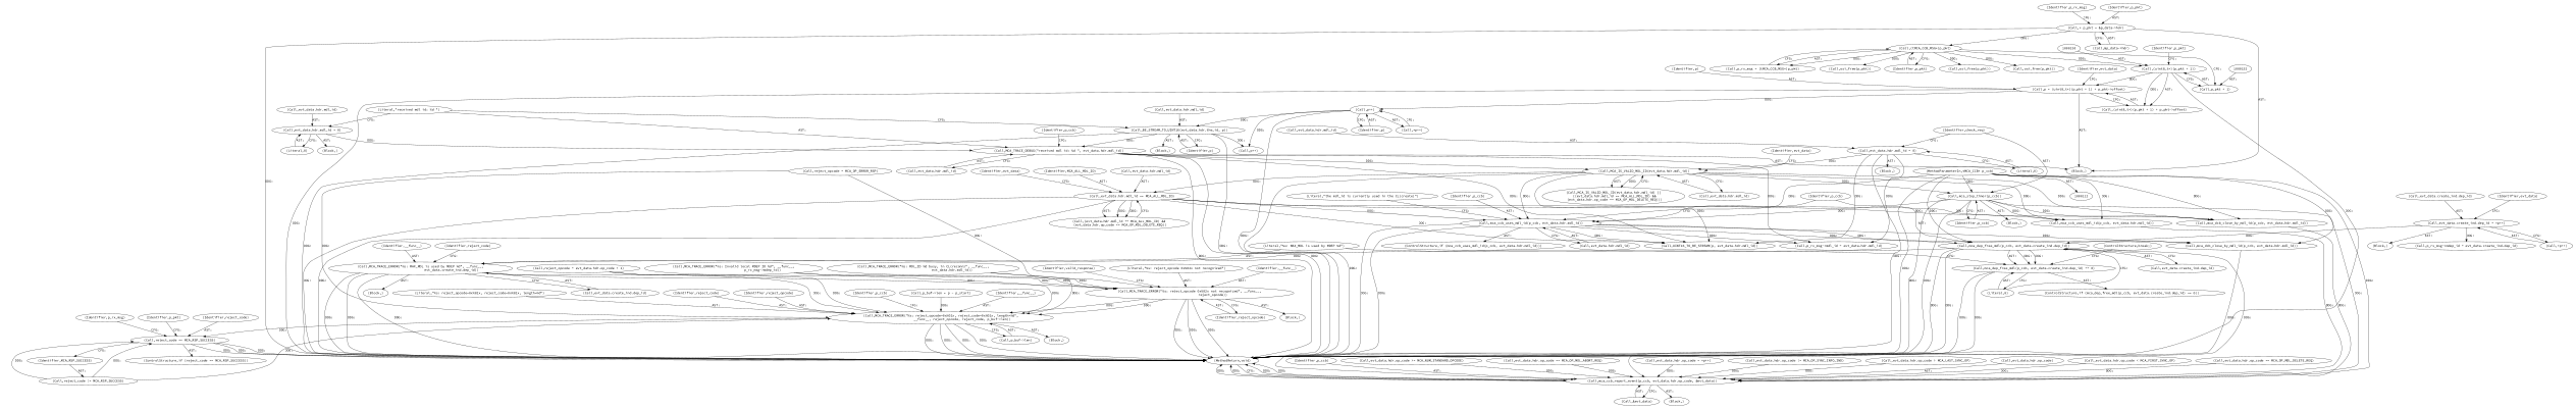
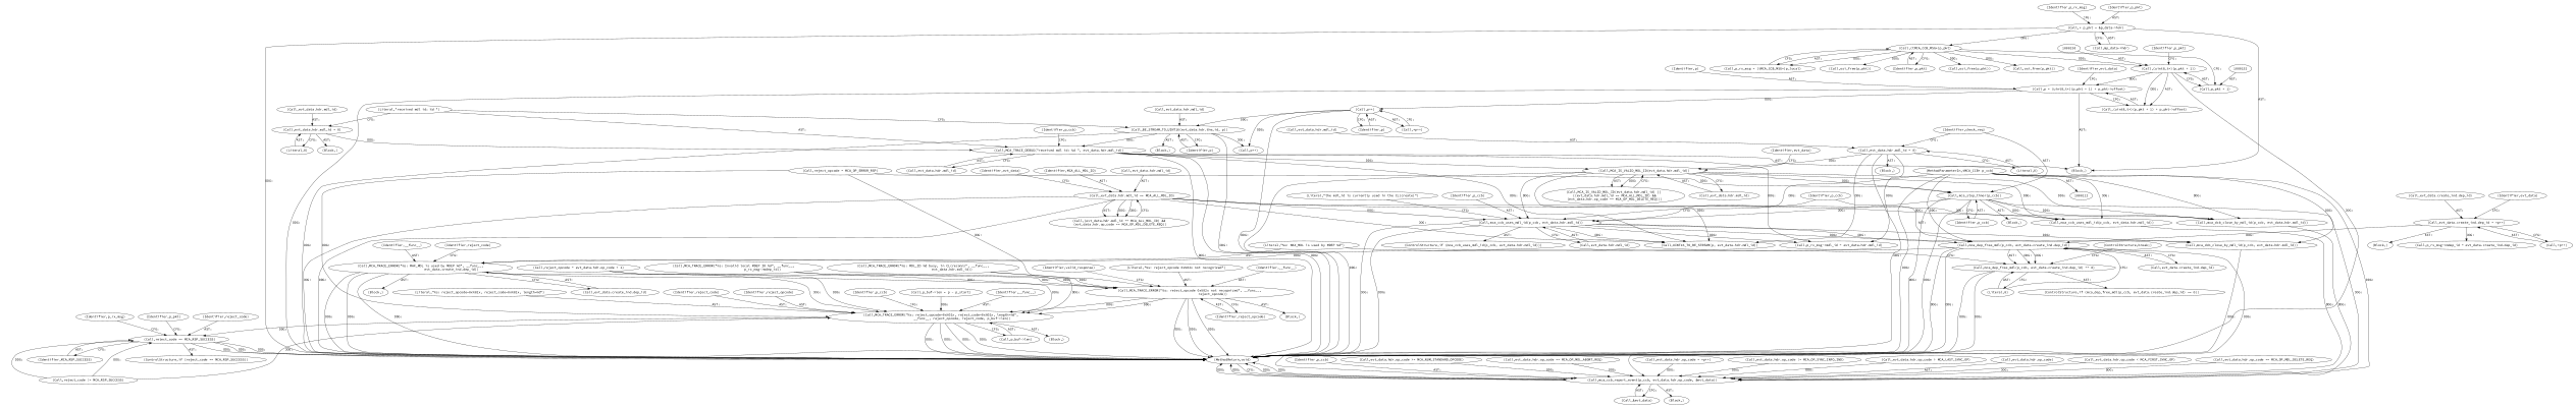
  digraph {
    fontname="Source Code Pro"
    node [fontname="Source Code Pro"]
    edge [fontname="Source Code Pro"]
    n1 [label="(Call,mca_dep_free_mdl(p_ccb, evt_data.create_ind.dep_id))"]
    n2 [label="(Call,mca_dep_free_mdl(p_ccb, evt_data.create_ind.dep_id) == 0)"]
    n3 [label="(Call,MCA_TRACE_ERROR(\"%s: MAX_MDL is used by MDEP %d\", __func__,\n                                evt_data.create_ind.dep_id))"]
    n4 [label="(Call,mca_ccb_report_event(p_ccb, evt_data.hdr.op_code, &evt_data))"]
    n5 [label="(Call,evt_data.create_ind.dep_id)"]
    n6 [label="(MethodReturn,void)"]
    n7 [label="(Literal,0)"]
    n8 [label="(ControlStructure,if (mca_dep_free_mdl(p_ccb, evt_data.create_ind.dep_id) == 0))"]
    n9 [label="(Call,MCA_TRACE_ERROR(\"%s: reject_opcode 0x%02x not recognized\", __func__,\n                        reject_opcode))"]
    n10 [label="(Call,MCA_TRACE_ERROR(\"%s: reject_opcode=0x%02x, reject_code=0x%02x, length=%d\",\n                      __func__, reject_opcode, reject_code, p_buf->len))"]
    n11 [label="(Block,)"]
    n12 [label="(Call,evt_data.create_ind.dep_id)"]
    n13 [label="(Call,&evt_data)"]
    n14 [label="(Block,)"]
    n15 [label="(Call,mca_ccb_uses_mdl_id(p_ccb, evt_data.hdr.mdl_id))"]
    n16 [label="(Call,mca_dcb_close_by_mdl_id(p_ccb, evt_data.hdr.mdl_id))"]
    n17 [label="(Call,UINT16_TO_BE_STREAM(p, evt_data.hdr.mdl_id))"]
    n18 [label="(ControlStructure,if (mca_ccb_uses_mdl_id(p_ccb, evt_data.hdr.mdl_id)))"]
    n19 [label="(Call,evt_data.hdr.mdl_id)"]
    n20 [label="(Call,p_rx_msg->mdl_id = evt_data.hdr.mdl_id)"]
    n21 [label="(Call,mca_stop_timer(p_ccb))"]
    n22 [label="(Identifier,p_ccb)"]
    n23 [label="(Block,)"]
    n24 [label="(Call,mca_ccb_uses_mdl_id(p_ccb, evt_data.hdr.mdl_id))"]
    n25 [label="(Call,mca_dcb_close_by_mdl_id(p_ccb, evt_data.hdr.mdl_id))"]
    n26 [label="(MethodParameterIn,tMCA_CCB* p_ccb)"]
    1000112
    n28 [label="(Call,MCA_IS_VALID_MDL_ID(evt_data.hdr.mdl_id))"]
    n29 [label="(Call,evt_data.hdr.mdl_id == MCA_ALL_MDL_ID)"]
    n30 [label="(Call,MCA_IS_VALID_MDL_ID(evt_data.hdr.mdl_id) ||\n ((evt_data.hdr.mdl_id == MCA_ALL_MDL_ID) &&\n (evt_data.hdr.op_code == MCA_OP_MDL_DELETE_REQ)))"]
    n31 [label="(Call,evt_data.hdr.mdl_id)"]
    n32 [label="(Call,(evt_data.hdr.mdl_id == MCA_ALL_MDL_ID) &&\n (evt_data.hdr.op_code == MCA_OP_MDL_DELETE_REQ))"]
    n33 [label="(Call,evt_data.hdr.mdl_id = 0)"]
    n34 [label="(Literal,0)"]
    n35 [label="(Block,)"]
    n36 [label="(Call,MCA_TRACE_DEBUG(\"received mdl id: %d \", evt_data.hdr.mdl_id))"]
    n37 [label="(Call,evt_data.hdr.mdl_id)"]
    n38 [label="(Block,)"]
    n39 [label="(Call,BE_STREAM_TO_UINT16(evt_data.hdr.the_id, p))"]
    n40 [label="(Call,p++)"]
    n41 [label="(Block,)"]
    n42 [label="(Identifier,p)"]
    n43 [label="(Call,p++)"]
    n44 [label="(Identifier,p)"]
    n45 [label="(Call,*p++)"]
    n46 [label="(Call,p = (uint8_t*)(p_pkt + 1) + p_pkt->offset)"]
    n47 [label="(Call,(uint8_t*)(p_pkt + 1) + p_pkt->offset)"]
    n48 [label="(Call,(uint8_t*)(p_pkt + 1))"]
    n49 [label="(Call,p_pkt + 1)"]
    n50 [label="(Call,(tMCA_CCB_MSG*)p_pkt)"]
    n51 [label="(Call,osi_free(p_pkt))"]
-   n52 [label="(Call,p_rx_msg = (tMCA_CCB_MSG*)p_pkt)"]
+   n52 [label="(Call,p_rx_msg = (tMCA_CCB_MSG*)p_local)"]
    n53 [label="(Call,osi_free(p_pkt))"]
    n54 [label="(Identifier,p_pkt)"]
    n55 [label="(Call,osi_free(p_pkt))"]
    n56 [label="(Call,* p_pkt = &p_data->hdr)"]
    n57 [label="(Call,&p_data->hdr)"]
    n58 [label="(Call,evt_data.hdr.mdl_id = 0)"]
    n59 [label="(Literal,0)"]
    n60 [label="(Block,)"]
    n61 [label="(Identifier,MCA_ALL_MDL_ID)"]
    n62 [label="(Call,evt_data.create_ind.dep_id = *p++)"]
    n63 [label="(Block,)"]
    n64 [label="(Call,p_rx_msg->mdep_id = evt_data.create_ind.dep_id)"]
    n65 [label="(Call,*p++)"]
    n66 [label="(Identifier,reject_opcode)"]
    n67 [label="(Block,)"]
    n68 [label="(Call,reject_code == MCA_RSP_SUCCESS)"]
    n69 [label="(Call,p_buf->len)"]
    n70 [label="(Block,)"]
    n71 [label="(Identifier,MCA_RSP_SUCCESS)"]
    n72 [label="(ControlStructure,if (reject_code == MCA_RSP_SUCCESS))"]
    n73 [label="(Identifier,p_ccb)"]
    n74 [label="(Call,evt_data.create_ind.dep_id)"]
    n75 [label="(Literal,\"%s: reject_opcode=0x%02x, reject_code=0x%02x, length=%d\")"]
    n76 [label="(Identifier,p_rx_msg)"]
    n77 [label="(Call,reject_opcode = MCA_OP_ERROR_RSP)"]
    n78 [label="(Identifier,p_ccb)"]
    n79 [label="(Call,MCA_TRACE_ERROR(\"%s: MDL_ID %d busy, in CL(reconn)\", __func__,\n                              evt_data.hdr.mdl_id))"]
    n80 [label="(Call,evt_data.hdr.mdl_id)"]
    n81 [label="(Literal,\"received mdl id: %d \")"]
    n82 [label="(Identifier,p)"]
    n83 [label="(Call,reject_code != MCA_RSP_SUCCESS)"]
    n84 [label="(Call,reject_opcode = evt_data.hdr.op_code + 1)"]
    n85 [label="(Identifier,__func__)"]
    n86 [label="(Identifier,reject_code)"]
    n87 [label="(Call,MCA_TRACE_ERROR(\"%s: Invalid local MDEP ID %d\", __func__,\n                              p_rx_msg->mdep_id))"]
    n88 [label="(Identifier,p_pkt)"]
    n89 [label="(Identifier,reject_opcode)"]
    n90 [label="(ControlStructure,break;)"]
    n91 [label="(Identifier,__func__)"]
    n92 [label="(Call,evt_data.hdr.op_code >= MCA_NUM_STANDARD_OPCODE)"]
    n93 [label="(Identifier,p_ccb)"]
    n94 [label="(Identifier,p_rx_msg)"]
    n95 [label="(Literal,\"the mdl_id is currently used in the CL(create)\")"]
    n96 [label="(Call,p_buf->len = p - p_start)"]
    n97 [label="(Call,evt_data.hdr.op_code == MCA_OP_MDL_ABORT_REQ)"]
    n98 [label="(Identifier,evt_data)"]
    n99 [label="(Identifier,p_ccb)"]
    n100 [label="(Call,evt_data.hdr.op_code = *p++)"]
    n101 [label="(Identifier,evt_data)"]
    n102 [label="(Call,evt_data.hdr.op_code != MCA_OP_SYNC_INFO_IND)"]
    n103 [label="(Identifier,p_pkt)"]
    n104 [label="(Call,evt_data.hdr.op_code > MCA_LAST_SYNC_OP)"]
    n105 [label="(Identifier,evt_data)"]
    n106 [label="(Call,evt_data.hdr.op_code)"]
    n107 [label="(Call,evt_data.hdr.mdl_id)"]
    n108 [label="(Literal,\"%s: MAX_MDL is used by MDEP %d\")"]
    n109 [label="(Call,evt_data.hdr.op_code < MCA_FIRST_SYNC_OP)"]
    n110 [label="(Call,evt_data.hdr.mdl_id)"]
    n111 [label="(Identifier,p_ccb)"]
    n112 [label="(Identifier,reject_code)"]
    n113 [label="(Identifier,valid_response)"]
    n114 [label="(Literal,\"%s: reject_opcode 0x%02x not recognized\")"]
    n115 [label="(Identifier,p_pkt)"]
    n116 [label="(Identifier,__func__)"]
    n117 [label="(Call,evt_data.hdr.mdl_id)"]
    n118 [label="(Call,evt_data.hdr.op_code == MCA_OP_MDL_DELETE_REQ)"]
    n119 [label="(Identifier,reject_code)"]
    n120 [label="(Identifier,check_req)"]
    n121 [label="(Identifier,evt_data)"]
    1000158
    1000152
    n1 -> n2 [label="AST: "]
    n1 -> n2 [label="DDG: "]
    n1 -> n2 [label="DDG: "]
    n1 -> n3 [label="DDG: "]
    n1 -> n4 [label="DDG: "]
    n1 -> n5 [label="CFG: "]
    n1 -> n6 [label="DDG: "]
    n1 -> n6 [label="DDG: "]
    n2 -> n6 [label="DDG: "]
    n2 -> n6 [label="DDG: "]
    n2 -> n7 [label="CFG: "]
    n2 -> n8 [label="AST: "]
    n3 -> n6 [label="DDG: "]
    n3 -> n6 [label="DDG: "]
    n3 -> n6 [label="DDG: "]
    n3 -> n9 [label="DDG: "]
    n3 -> n10 [label="DDG: "]
    n3 -> n11 [label="AST: "]
    n3 -> n12 [label="CFG: "]
    n4 -> n6 [label="DDG: "]
    n4 -> n6 [label="DDG: "]
    n4 -> n6 [label="DDG: "]
    n4 -> n6 [label="DDG: "]
    n4 -> n13 [label="CFG: "]
    n4 -> n14 [label="AST: "]
    n5 -> n1 [label="AST: "]
    n6 -> n4 [label="CFG: "]
    n7 -> n1 [label="CFG: "]
    n7 -> n2 [label="AST: "]
    n9 -> n6 [label="DDG: "]
    n9 -> n6 [label="DDG: "]
    n9 -> n6 [label="DDG: "]
    n9 -> n10 [label="DDG: "]
    n9 -> n10 [label="DDG: "]
    n9 -> n66 [label="CFG: "]
    n9 -> n67 [label="AST: "]
    n10 -> n6 [label="DDG: "]
    n10 -> n6 [label="DDG: "]
    n10 -> n6 [label="DDG: "]
    n10 -> n6 [label="DDG: "]
    n10 -> n68 [label="DDG: "]
    n10 -> n69 [label="CFG: "]
    n10 -> n70 [label="AST: "]
    n12 -> n3 [label="AST: "]
    n13 -> n4 [label="AST: "]
    n15 -> n1 [label="DDG: "]
    n15 -> n6 [label="DDG: "]
    n15 -> n6 [label="DDG: "]
    n15 -> n16 [label="DDG: "]
    n15 -> n16 [label="DDG: "]
    n15 -> n17 [label="DDG: "]
    n15 -> n18 [label="AST: "]
    n15 -> n19 [label="CFG: "]
    n15 -> n20 [label="DDG: "]
    n16 -> n4 [label="DDG: "]
    n19 -> n15 [label="AST: "]
    n21 -> n4 [label="DDG: "]
    n21 -> n6 [label="DDG: "]
    n21 -> n6 [label="DDG: "]
    n21 -> n15 [label="DDG: "]
    n21 -> n22 [label="CFG: "]
    n21 -> n23 [label="AST: "]
    n21 -> n24 [label="DDG: "]
    n21 -> n25 [label="DDG: "]
    n22 -> n21 [label="AST: "]
    n24 -> n4 [label="DDG: "]
    n25 -> n4 [label="DDG: "]
    n26 -> n1 [label="DDG: "]
    n26 -> n4 [label="DDG: "]
    n26 -> n6 [label="DDG: "]
    n26 -> n15 [label="DDG: "]
    n26 -> n16 [label="DDG: "]
-   n26 -> n21 [label="DDG: "]
+   n77 -> n21 [label="DDG: "]
    n26 -> n24 [label="DDG: "]
    n26 -> n25 [label="DDG: "]
    n26 -> 1000112 [label="AST: "]
    n28 -> n6 [label="DDG: "]
    n28 -> n15 [label="DDG: "]
    n28 -> n17 [label="DDG: "]
    n28 -> n21 [label="DDG: "]
    n28 -> n24 [label="DDG: "]
    n28 -> n25 [label="DDG: "]
-   n28 -> n29 [label="DDG: "]
    n28 -> n30 [label="AST: "]
    n28 -> n30 [label="DDG: "]
    n28 -> n31 [label="CFG: "]
    n29 -> n6 [label="DDG: "]
    n29 -> n6 [label="DDG: "]
    n29 -> n15 [label="DDG: "]
    n29 -> n17 [label="DDG: "]
    n29 -> n24 [label="DDG: "]
    n29 -> n25 [label="DDG: "]
    n29 -> n32 [label="AST: "]
    n29 -> n32 [label="DDG: "]
    n29 -> n32 [label="DDG: "]
    n30 -> n28 [label="CFG: "]
    n31 -> n28 [label="AST: "]
    n32 -> n29 [label="CFG: "]
    n33 -> n6 [label="DDG: "]
    n33 -> n17 [label="DDG: "]
    n33 -> n20 [label="DDG: "]
    n33 -> n28 [label="DDG: "]
    n33 -> n34 [label="CFG: "]
    n33 -> n35 [label="AST: "]
    n34 -> n33 [label="AST: "]
    n36 -> n6 [label="DDG: "]
    n36 -> n6 [label="DDG: "]
    n36 -> n17 [label="DDG: "]
    n36 -> n20 [label="DDG: "]
    n36 -> n28 [label="DDG: "]
    n36 -> n37 [label="CFG: "]
    n36 -> n38 [label="AST: "]
    n37 -> n36 [label="AST: "]
    n39 -> n6 [label="DDG: "]
    n39 -> n6 [label="DDG: "]
    n39 -> n36 [label="DDG: "]
    n39 -> n40 [label="DDG: "]
    n39 -> n41 [label="AST: "]
    n39 -> n42 [label="CFG: "]
    n42 -> n39 [label="AST: "]
    n43 -> n6 [label="DDG: "]
    n43 -> n39 [label="DDG: "]
    n43 -> n40 [label="DDG: "]
    n43 -> n44 [label="CFG: "]
    n43 -> n45 [label="AST: "]
    n44 -> n43 [label="AST: "]
    n45 -> n43 [label="CFG: "]
    n46 -> n6 [label="DDG: "]
    n46 -> n38 [label="AST: "]
    n46 -> n43 [label="DDG: "]
    n46 -> n47 [label="CFG: "]
    n47 -> n46 [label="AST: "]
    n48 -> n6 [label="DDG: "]
    n48 -> n46 [label="DDG: "]
    n48 -> n47 [label="AST: "]
    n48 -> n47 [label="DDG: "]
    n48 -> n49 [label="CFG: "]
    n49 -> n48 [label="AST: "]
    n50 -> n48 [label="DDG: "]
    n50 -> n49 [label="CFG: "]
    n50 -> n51 [label="DDG: "]
    n50 -> n52 [label="AST: "]
    n50 -> n52 [label="DDG: "]
    n50 -> n53 [label="DDG: "]
    n50 -> n54 [label="CFG: "]
    n50 -> n55 [label="DDG: "]
    n52 -> n50 [label="CFG: "]
    n54 -> n50 [label="AST: "]
    n56 -> n6 [label="DDG: "]
    n56 -> n38 [label="AST: "]
    n56 -> n50 [label="DDG: "]
    n56 -> n57 [label="CFG: "]
    n57 -> n56 [label="AST: "]
    n58 -> n36 [label="DDG: "]
    n58 -> n59 [label="CFG: "]
    n58 -> n60 [label="AST: "]
    n59 -> n58 [label="AST: "]
    n61 -> n29 [label="AST: "]
    n62 -> n1 [label="DDG: "]
    n62 -> n63 [label="AST: "]
    n62 -> n64 [label="DDG: "]
    n62 -> n65 [label="CFG: "]
    n65 -> n62 [label="AST: "]
    n66 -> n9 [label="AST: "]
    n68 -> n6 [label="DDG: "]
    n68 -> n6 [label="DDG: "]
    n68 -> n6 [label="DDG: "]
    n68 -> n71 [label="CFG: "]
    n68 -> n72 [label="AST: "]
    n69 -> n10 [label="AST: "]
-   n71 -> n83 [label="AST: "]
+   n71 -> n68 [label="AST: "]
    n73 -> n36 [label="CFG: "]
    n74 -> n62 [label="AST: "]
    n75 -> n10 [label="AST: "]
    n76 -> n56 [label="CFG: "]
    n77 -> n9 [label="DDG: "]
    n77 -> n10 [label="DDG: "]
    n78 -> n4 [label="AST: "]
    n79 -> n9 [label="DDG: "]
    n79 -> n10 [label="DDG: "]
    n80 -> n29 [label="AST: "]
    n81 -> n36 [label="AST: "]
    n81 -> n39 [label="CFG: "]
    n81 -> n58 [label="CFG: "]
    n82 -> n46 [label="AST: "]
    n83 -> n10 [label="DDG: "]
    n83 -> n68 [label="DDG: "]
    n83 -> n68 [label="DDG: "]
    n84 -> n9 [label="DDG: "]
    n84 -> n10 [label="DDG: "]
    n85 -> n9 [label="AST: "]
    n86 -> n10 [label="AST: "]
    n87 -> n9 [label="DDG: "]
    n87 -> n10 [label="DDG: "]
    n88 -> n56 [label="AST: "]
    n89 -> n10 [label="AST: "]
    n90 -> n2 [label="CFG: "]
    n91 -> n3 [label="AST: "]
    n92 -> n4 [label="DDG: "]
    n93 -> n10 [label="CFG: "]
    n94 -> n68 [label="CFG: "]
    n95 -> n15 [label="CFG: "]
    n96 -> n10 [label="DDG: "]
    n97 -> n4 [label="DDG: "]
    n98 -> n29 [label="CFG: "]
    n99 -> n1 [label="AST: "]
    n99 -> n15 [label="CFG: "]
    n100 -> n4 [label="DDG: "]
    n101 -> n62 [label="CFG: "]
    n102 -> n4 [label="DDG: "]
    n103 -> n68 [label="CFG: "]
    n104 -> n4 [label="DDG: "]
    n105 -> n46 [label="CFG: "]
    n106 -> n4 [label="AST: "]
    n107 -> n39 [label="AST: "]
    n108 -> n2 [label="CFG: "]
    n108 -> n3 [label="AST: "]
    n109 -> n4 [label="DDG: "]
    n110 -> n33 [label="AST: "]
    n111 -> n15 [label="AST: "]
    n112 -> n3 [label="CFG: "]
    n113 -> n9 [label="CFG: "]
    n114 -> n9 [label="AST: "]
    n115 -> n48 [label="CFG: "]
    n116 -> n10 [label="AST: "]
    n117 -> n58 [label="AST: "]
    n118 -> n4 [label="DDG: "]
    n119 -> n68 [label="AST: "]
    n120 -> n21 [label="AST: "]
    n120 -> n33 [label="CFG: "]
    n121 -> n28 [label="CFG: "]
    1000158 -> n48 [label="AST: "]
    1000152 -> n49 [label="AST: "]
  }
